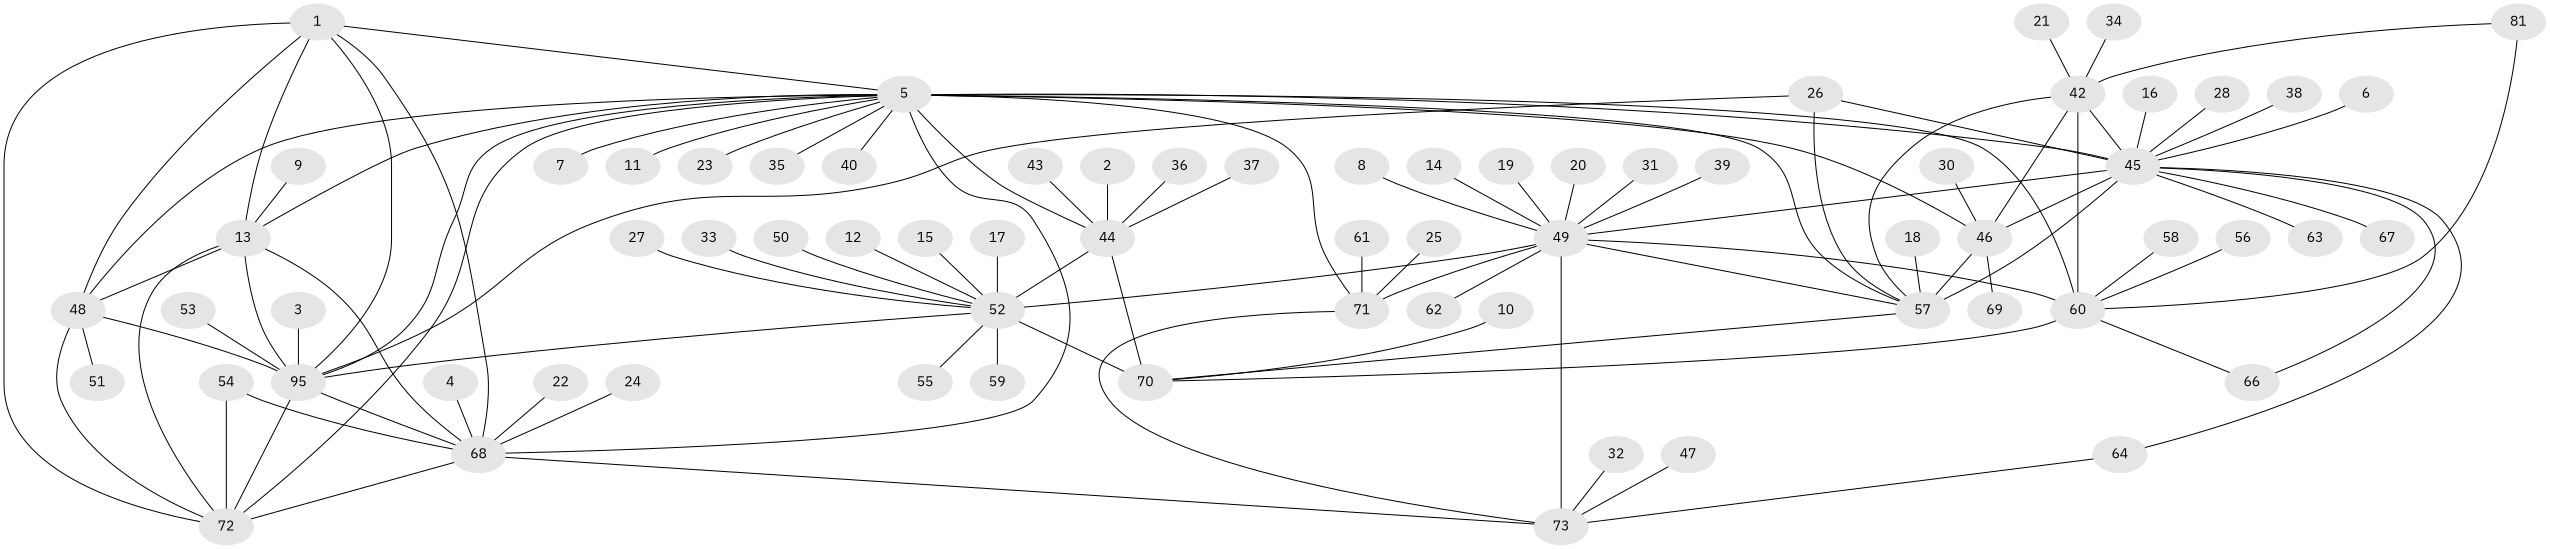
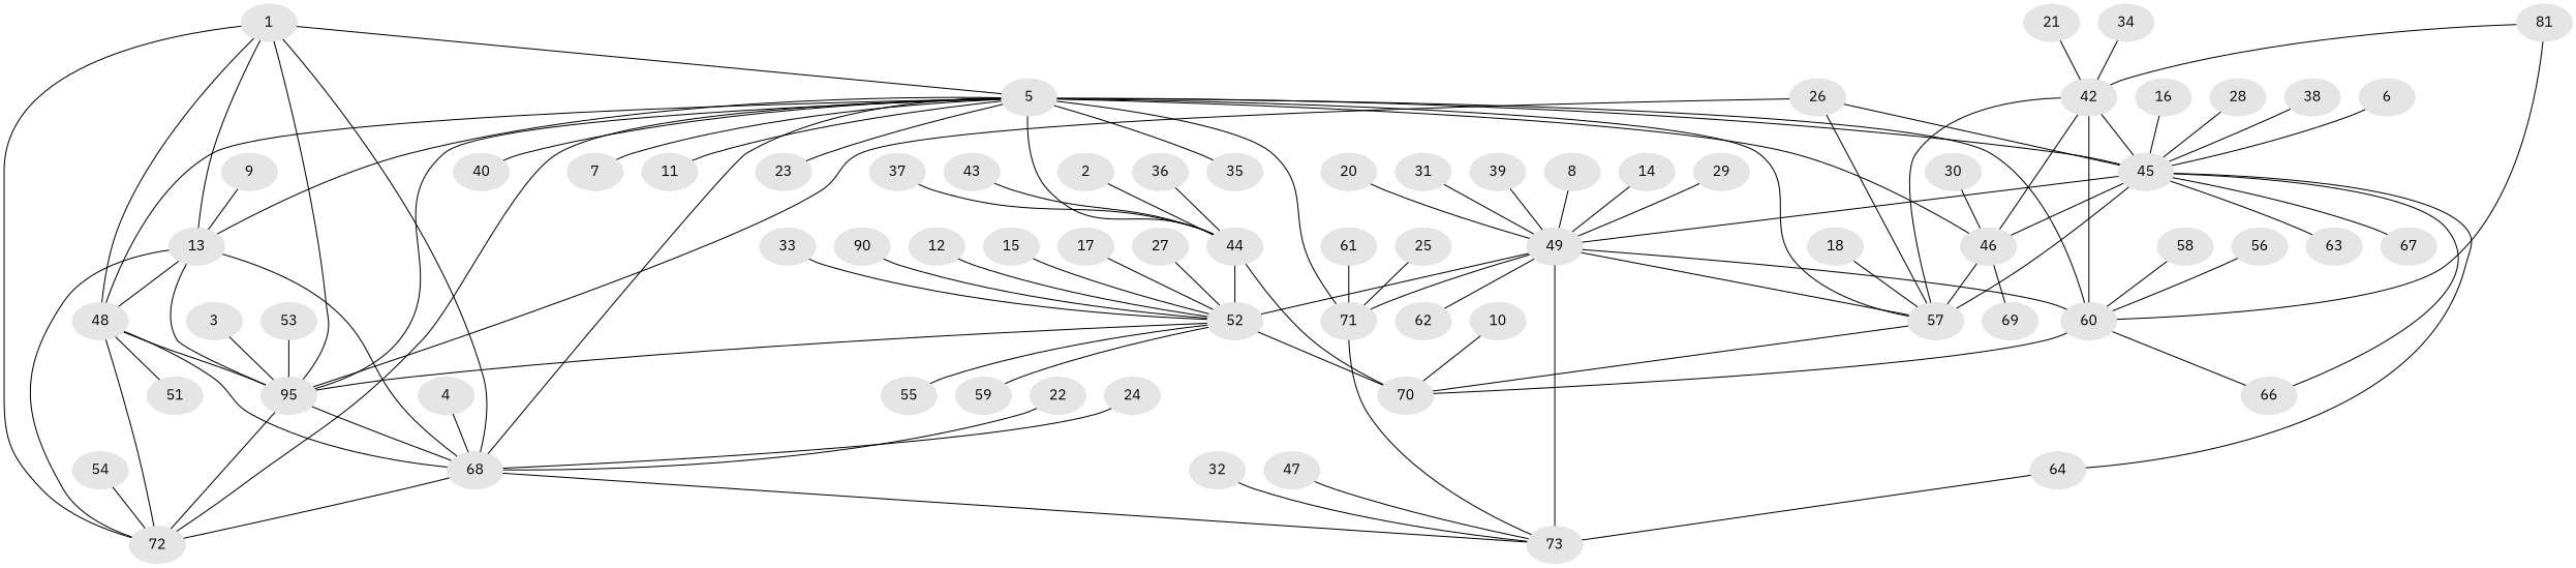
  graph {
    fontname="IBM Plex Sans"
    node [color=gray90 fontname="IBM Plex Sans" style=filled]
    edge [fontname="IBM Plex Sans" weight=1.0]
    1
    5
    13
    48
    n5 [label=95]
    68
    72
    44
    7
    11
    23
    35
    40
    45
    46
    57
    60
    71
    51
    73
    2
    70
    52
    3
    4
    49
    63
    64
    66
    67
    69
    6
    8
    62
    9
    10
    12
    55
    59
    14
    15
    16
    17
    18
-   19
+   19 [label=29]
    20
    21
    42
    22
    24
    25
    26
    27
    28
    30
    31
    32
    33
    34
    36
    37
    38
    39
    n64 [label=81]
    43
    47
-   50
+   50 [label=90]
    53
    54
    56
    58
    61
    1 -- 5
    1 -- 13
    1 -- 48
    1 -- n5
    1 -- 68
    1 -- 72
    5 -- 13
    5 -- 48
    5 -- n5
    5 -- 68
    5 -- 72
    5 -- 44
    5 -- 7
    5 -- 11
    5 -- 23
    5 -- 35
    5 -- 40
    5 -- 45 [weight=2.0]
    5 -- 46 [weight=2.0]
    5 -- 57 [weight=3.0]
    5 -- 60
    5 -- 71
    13 -- 48
    13 -- n5
    13 -- 68
    13 -- 72
    48 -- n5
-   54 -- 68
+   48 -- 68
    48 -- 72
    48 -- 51
    n5 -- 68
    n5 -- 72
    68 -- 72
    68 -- 73
    44 -- 70
    44 -- 52 [weight=5.0]
    45 -- 46 [weight=2.0]
    45 -- 57 [weight=6.0]
    45 -- 49 [weight=2.0]
    45 -- 63
    45 -- 64
    45 -- 66
    45 -- 67
    46 -- 57 [weight=3.0]
    46 -- 69
    57 -- 70
    60 -- 70
    60 -- 66
    71 -- 73
    2 -- 44
    52 -- n5
    52 -- 70 [weight=5.0]
    52 -- 55
    52 -- 59
    3 -- n5
    4 -- 68
    49 -- 57
    49 -- 60
    49 -- 71 [weight=5.0]
    49 -- 73 [weight=5.0]
    49 -- 52
    49 -- 62
    64 -- 73
    6 -- 45
    8 -- 49
    9 -- 13
    10 -- 70
    12 -- 52
    14 -- 49
    15 -- 52
    16 -- 45
    17 -- 52
    18 -- 57
    19 -- 49
    20 -- 49
    21 -- 42
    42 -- 45
    42 -- 46
    42 -- 57
    42 -- 60 [weight=8.0]
    22 -- 68
    24 -- 68
    25 -- 71
    26 -- n5
    26 -- 45
    26 -- 57
    27 -- 52
    28 -- 45
    30 -- 46
    31 -- 49
    32 -- 73
    33 -- 52
    34 -- 42
    36 -- 44
    37 -- 44
    38 -- 45
    39 -- 49
    n64 -- 60 [weight=4.0]
    n64 -- 42 [weight=2.0]
    43 -- 44
    47 -- 73
    50 -- 52
    53 -- n5
    54 -- 72
    56 -- 60
    58 -- 60
    61 -- 71
  }
